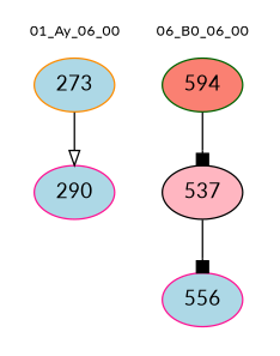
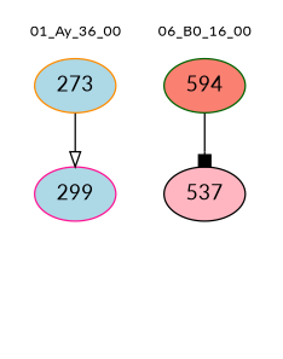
  digraph {
    fontname=Lato
    node [color=deeppink fillcolor=lightblue fontname=Lato style=filled]
    edge [arrowhead=box color=black fontname=Lato]
    n1 [color=darkorange label=273]
-   n2 [label=290]
+   n2 [label=299]
    n3 [color=darkgreen fillcolor=salmon label=594]
    n4 [color=black fillcolor=lightpink label=537]
-   n5 [label=556]
    subgraph cluster_1 {
      color=white
      fontsize=10
-     label="01_Ay_06_00"
+     label="01_Ay_36_00"
      n1
      n2
    }
    subgraph cluster_2 {
      color=white
      fontsize=10
-     label="06_B0_06_00"
+     label="06_B0_16_00"
      n3
      n4
-     n5
    }
    n1 -> n2 [arrowhead=onormal]
    n3 -> n4
-   n4 -> n5
  }
